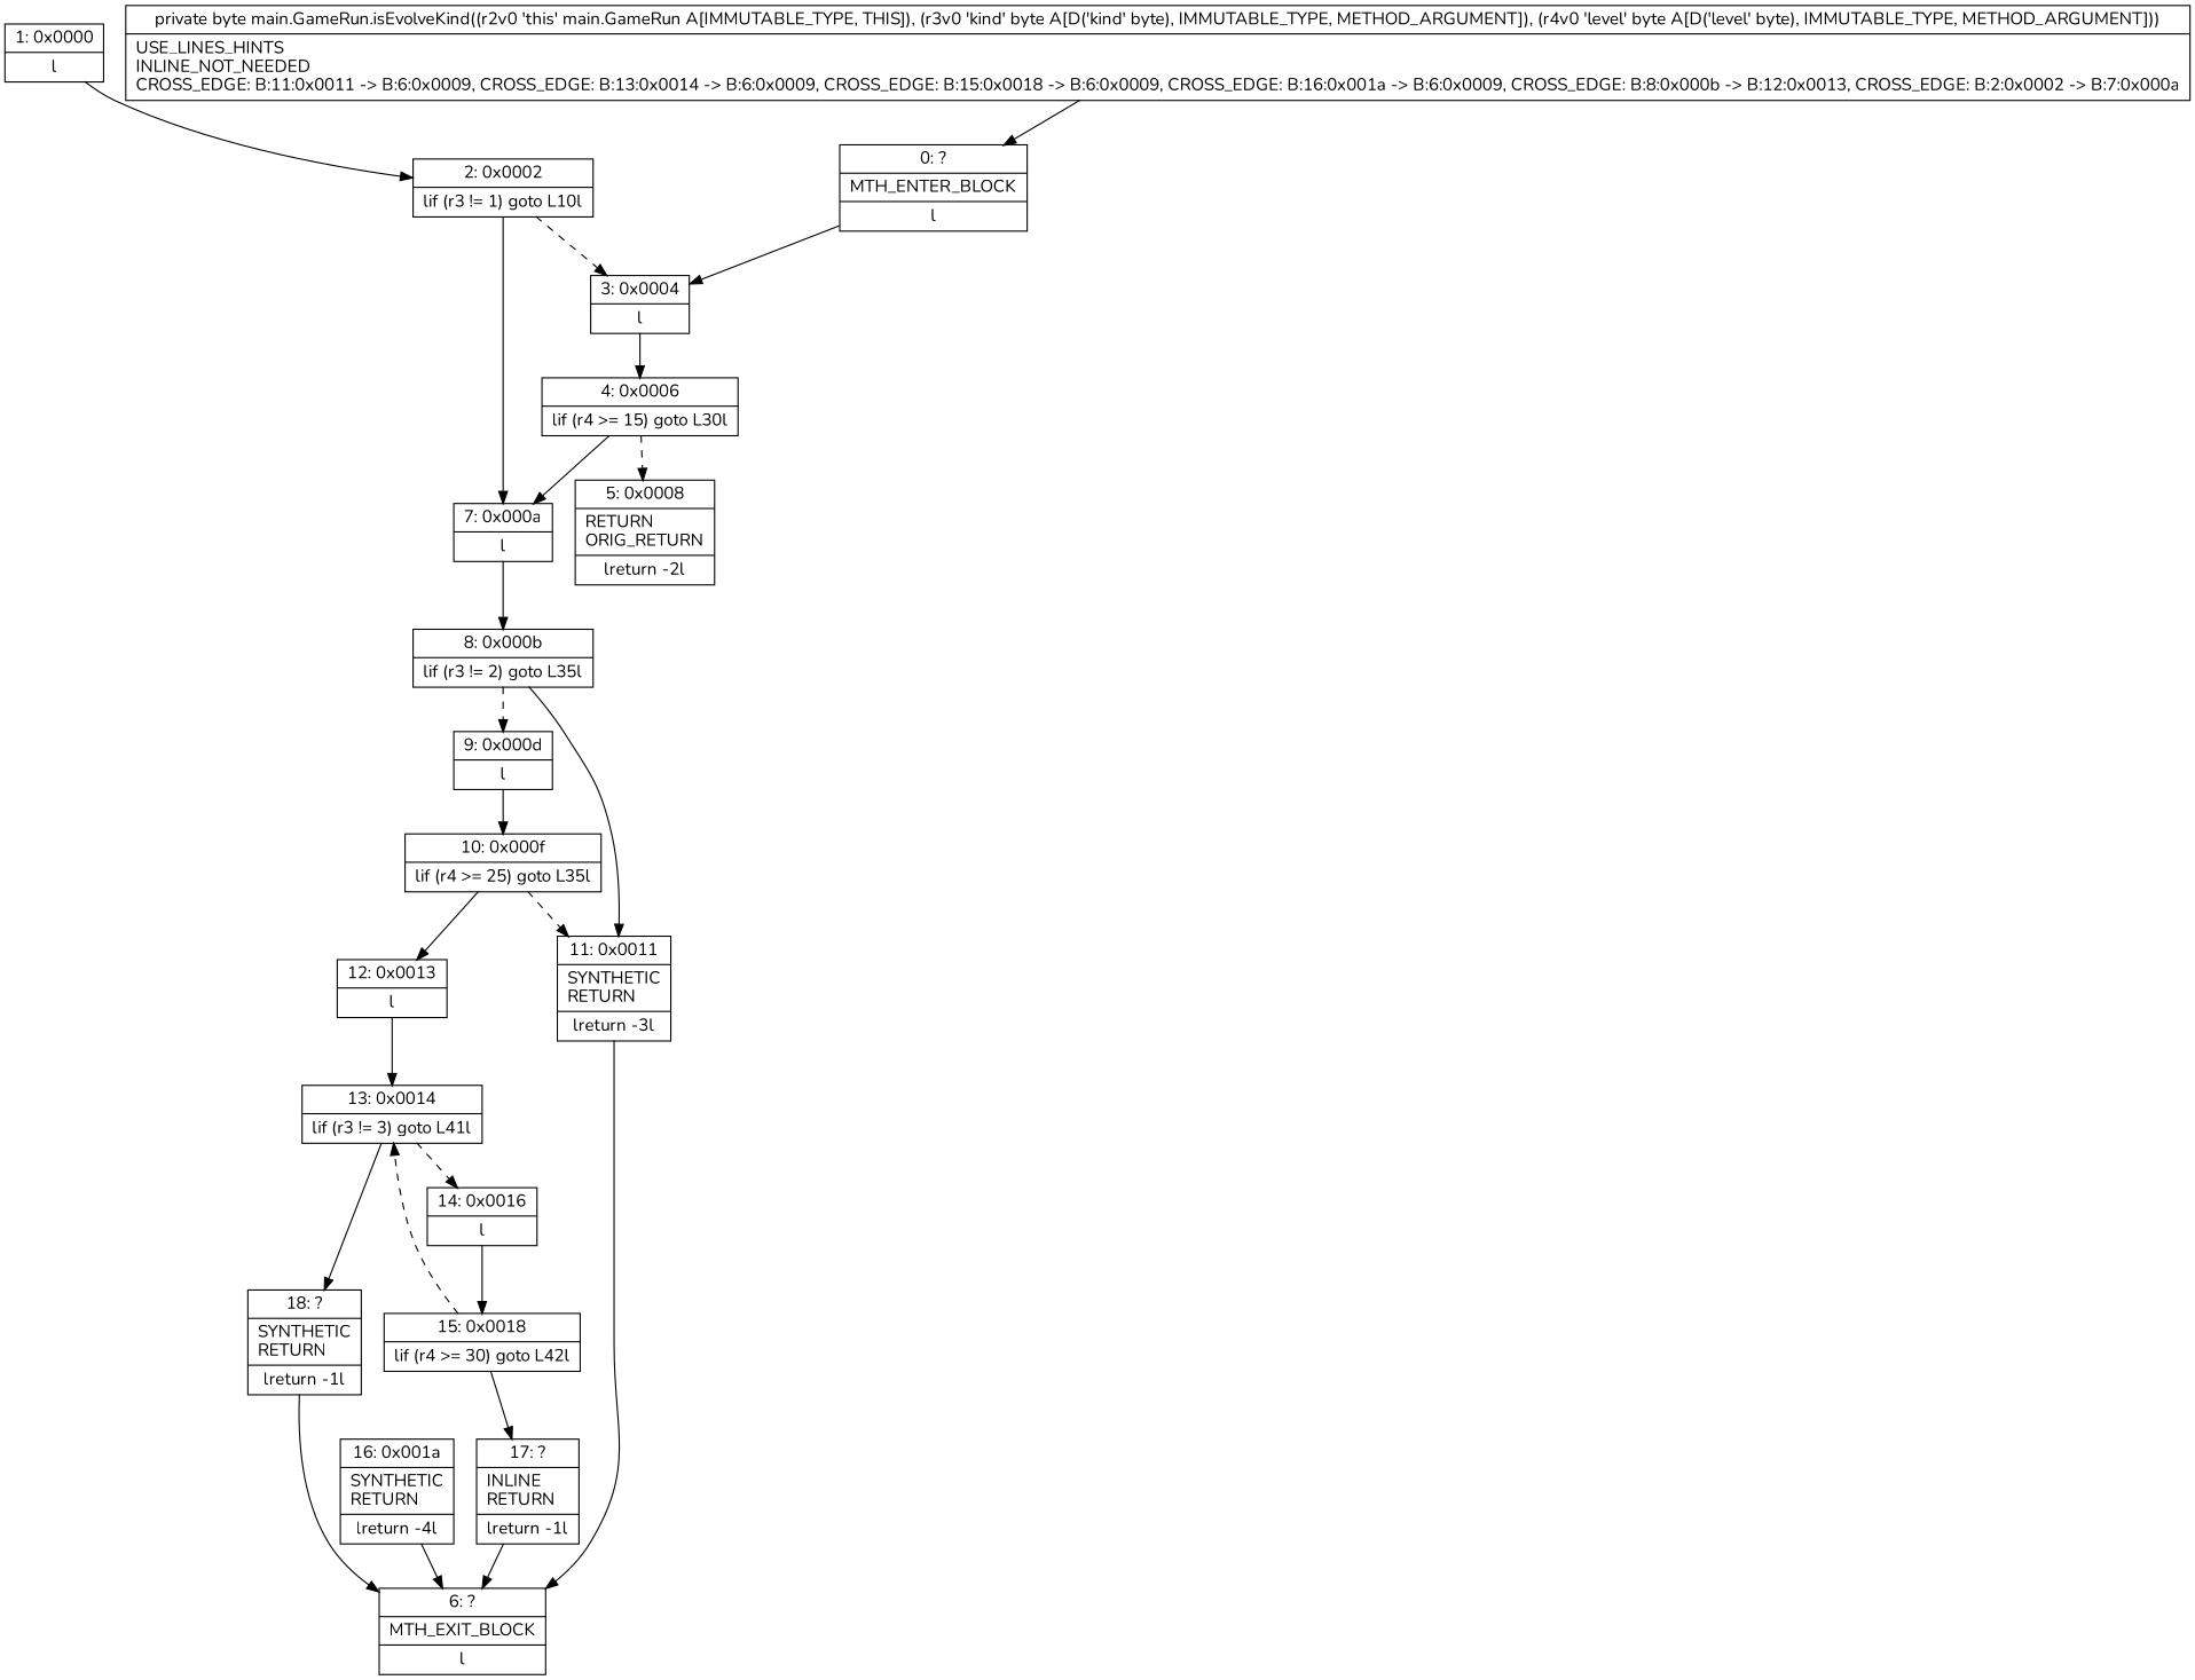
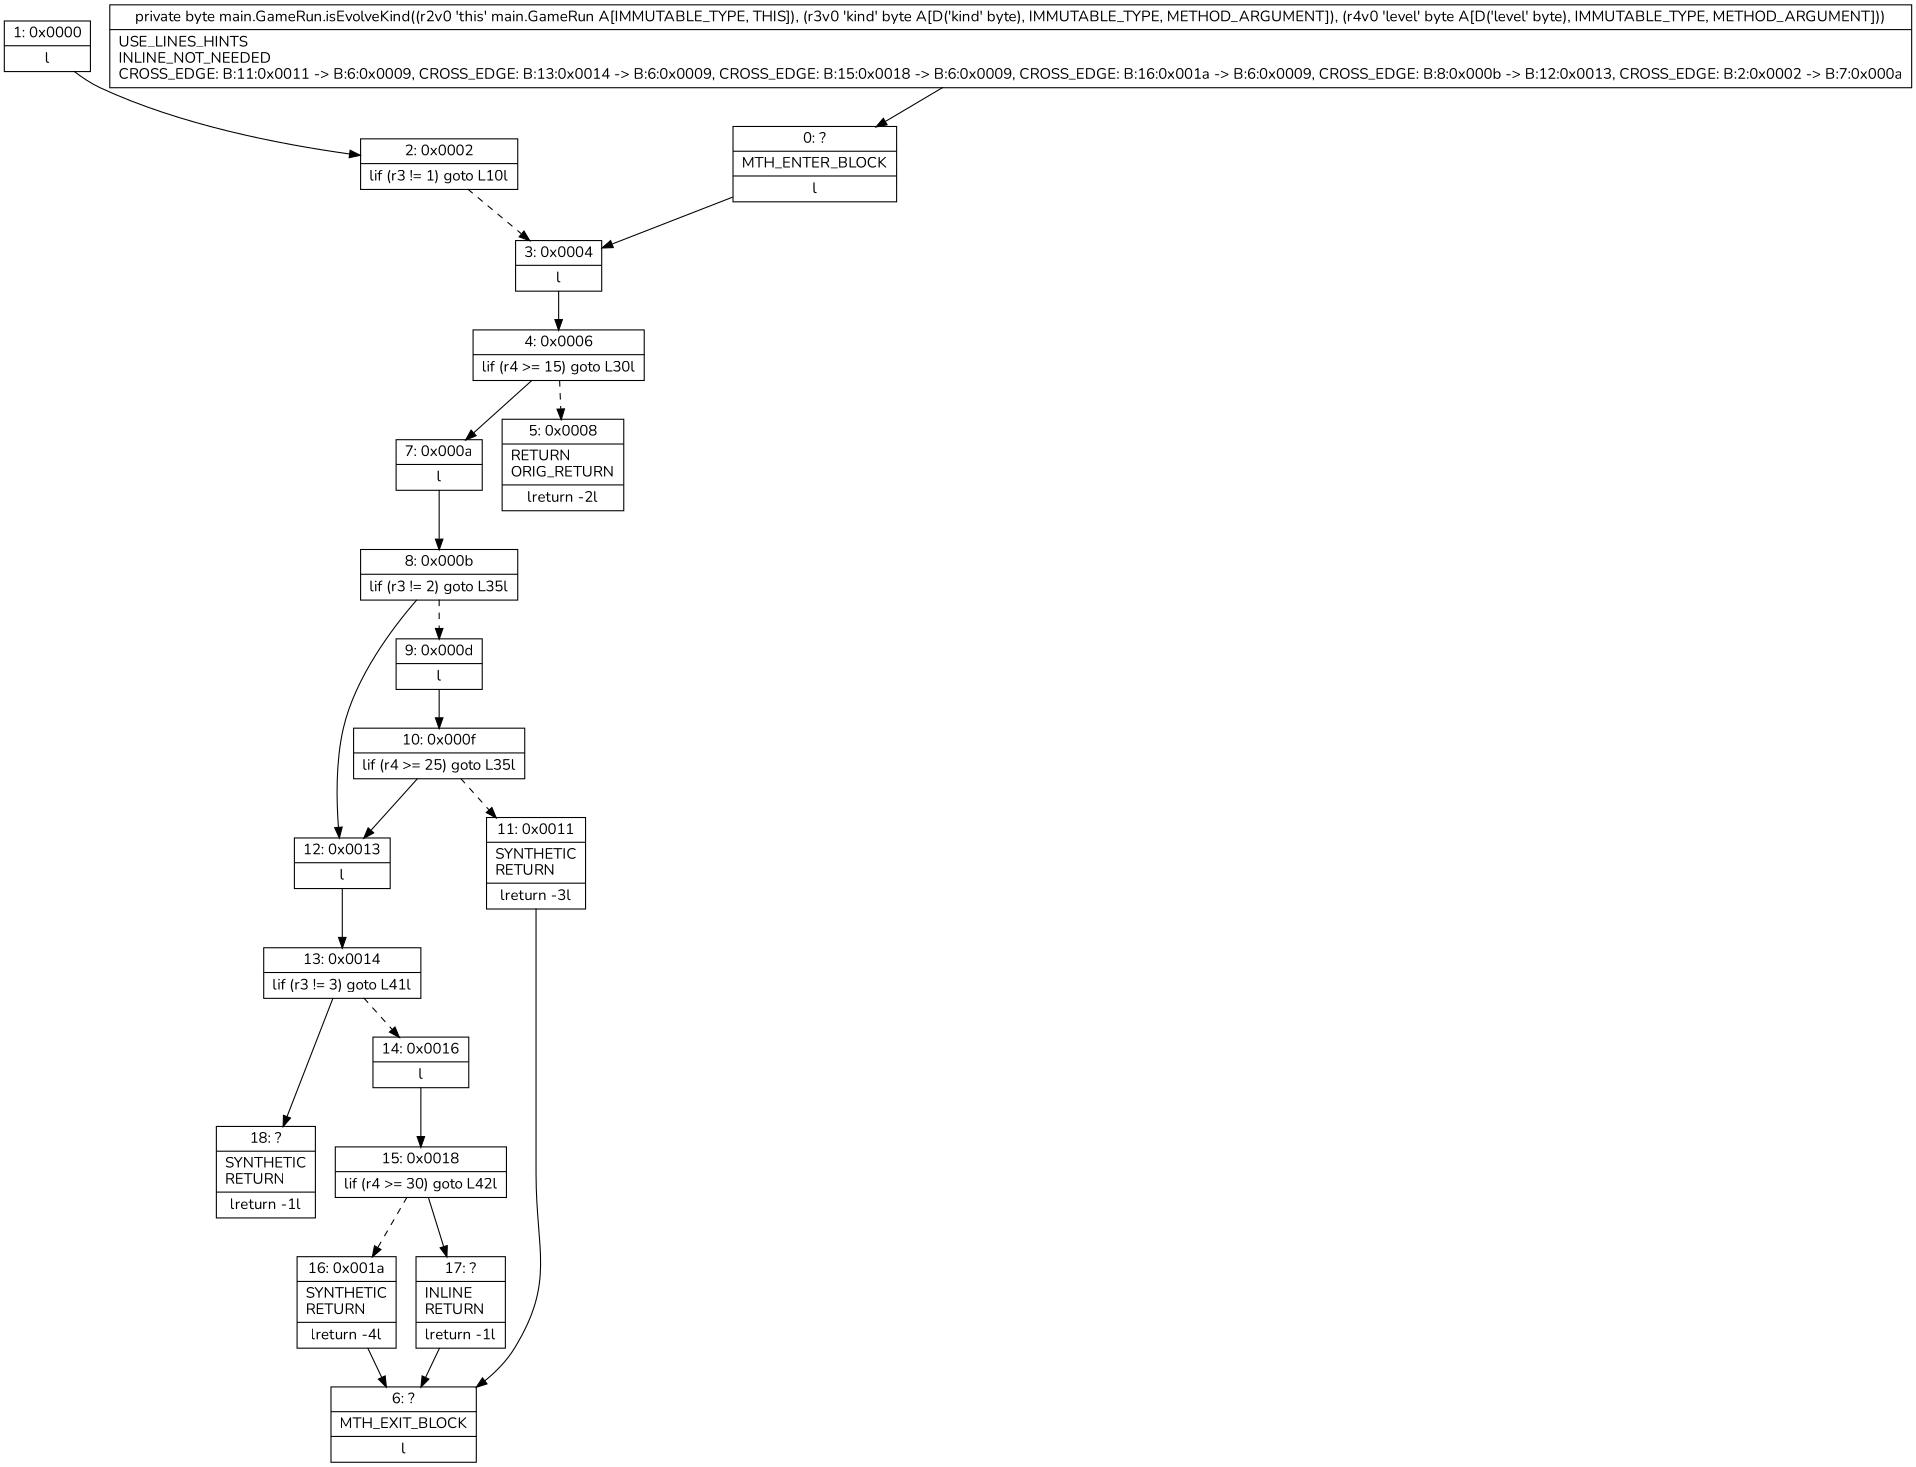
  digraph {
    fontname=Nunito
    node [fontname=Nunito shape=record]
    edge [fontname=Nunito]
    n1 [label="{0\:\ ?|MTH_ENTER_BLOCK\l|l}"]
    n2 [label="{3\:\ 0x0004|l}"]
    n3 [label="{1\:\ 0x0000|l}"]
    n4 [label="{2\:\ 0x0002|lif (r3 != 1) goto L10l}"]
    n5 [label="{7\:\ 0x000a|l}"]
    n6 [label="{4\:\ 0x0006|lif (r4 \>= 15) goto L30l}"]
    n7 [label="{8\:\ 0x000b|lif (r3 != 2) goto L35l}"]
    n8 [label="{5\:\ 0x0008|RETURN\lORIG_RETURN\l|lreturn \-2l}"]
    n9 [label="{6\:\ ?|MTH_EXIT_BLOCK\l|l}"]
    n10 [label="{9\:\ 0x000d|l}"]
    n11 [label="{12\:\ 0x0013|l}"]
    n12 [label="{10\:\ 0x000f|lif (r4 \>= 25) goto L35l}"]
    n13 [label="{13\:\ 0x0014|lif (r3 != 3) goto L41l}"]
    n14 [label="{11\:\ 0x0011|SYNTHETIC\lRETURN\l|lreturn \-3l}"]
    n15 [label="{14\:\ 0x0016|l}"]
    n16 [label="{18\:\ ?|SYNTHETIC\lRETURN\l|lreturn \-1l}"]
    n17 [label="{15\:\ 0x0018|lif (r4 \>= 30) goto L42l}"]
    n18 [label="{16\:\ 0x001a|SYNTHETIC\lRETURN\l|lreturn \-4l}"]
    n19 [label="{17\:\ ?|INLINE\lRETURN\l|lreturn \-1l}"]
    n20 [label="{private byte main.GameRun.isEvolveKind((r2v0 'this' main.GameRun A[IMMUTABLE_TYPE, THIS]), (r3v0 'kind' byte A[D('kind' byte), IMMUTABLE_TYPE, METHOD_ARGUMENT]), (r4v0 'level' byte A[D('level' byte), IMMUTABLE_TYPE, METHOD_ARGUMENT]))  | USE_LINES_HINTS\lINLINE_NOT_NEEDED\lCROSS_EDGE: B:11:0x0011 \-\> B:6:0x0009, CROSS_EDGE: B:13:0x0014 \-\> B:6:0x0009, CROSS_EDGE: B:15:0x0018 \-\> B:6:0x0009, CROSS_EDGE: B:16:0x001a \-\> B:6:0x0009, CROSS_EDGE: B:8:0x000b \-\> B:12:0x0013, CROSS_EDGE: B:2:0x0002 \-\> B:7:0x000a\l}"]
    n1 -> n2
    n2 -> n6
    n3 -> n4
    n4 -> n2 [style=dashed]
-   n4 -> n5
    n5 -> n7
    n6 -> n5
    n6 -> n8 [style=dashed]
    n7 -> n10 [style=dashed]
-   n7 -> n14
+   n7 -> n11
    n10 -> n12
    n11 -> n13
    n12 -> n11
    n12 -> n14 [style=dashed]
    n13 -> n15 [style=dashed]
    n13 -> n16
    n14 -> n9
    n15 -> n17
-   n16 -> n9
-   n17 -> n13 [style=dashed]
+   n17 -> n18 [style=dashed]
    n17 -> n19
    n18 -> n9
    n19 -> n9
    n20 -> n1
  }
